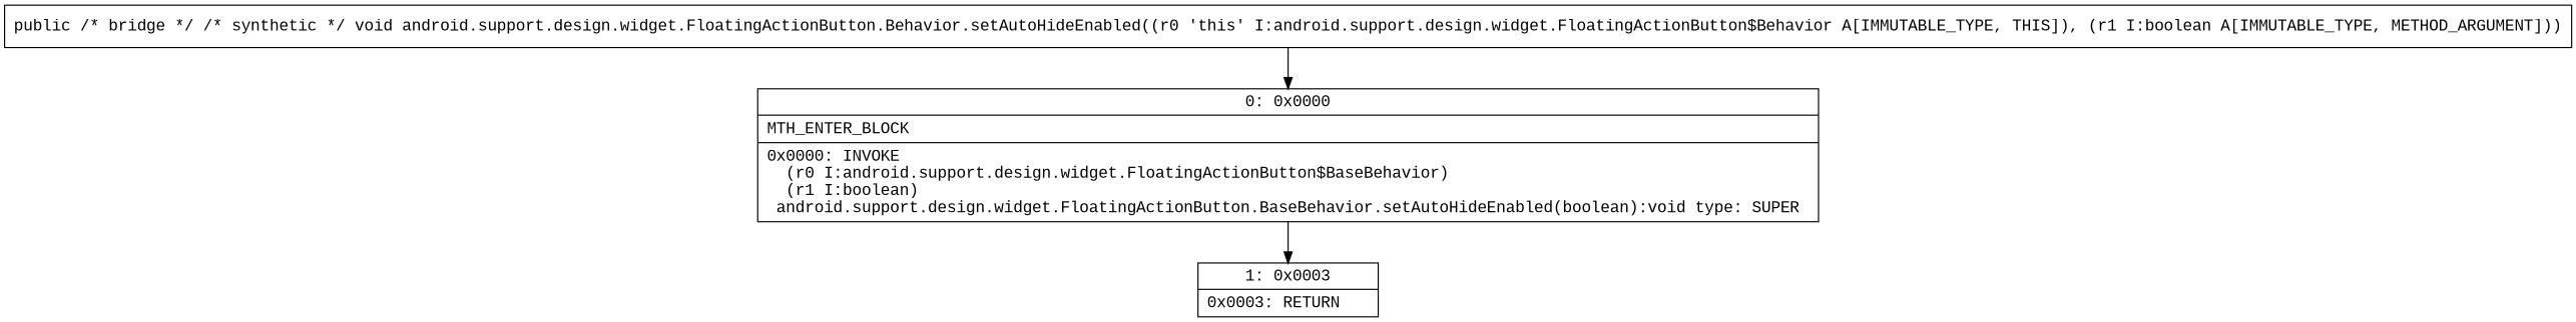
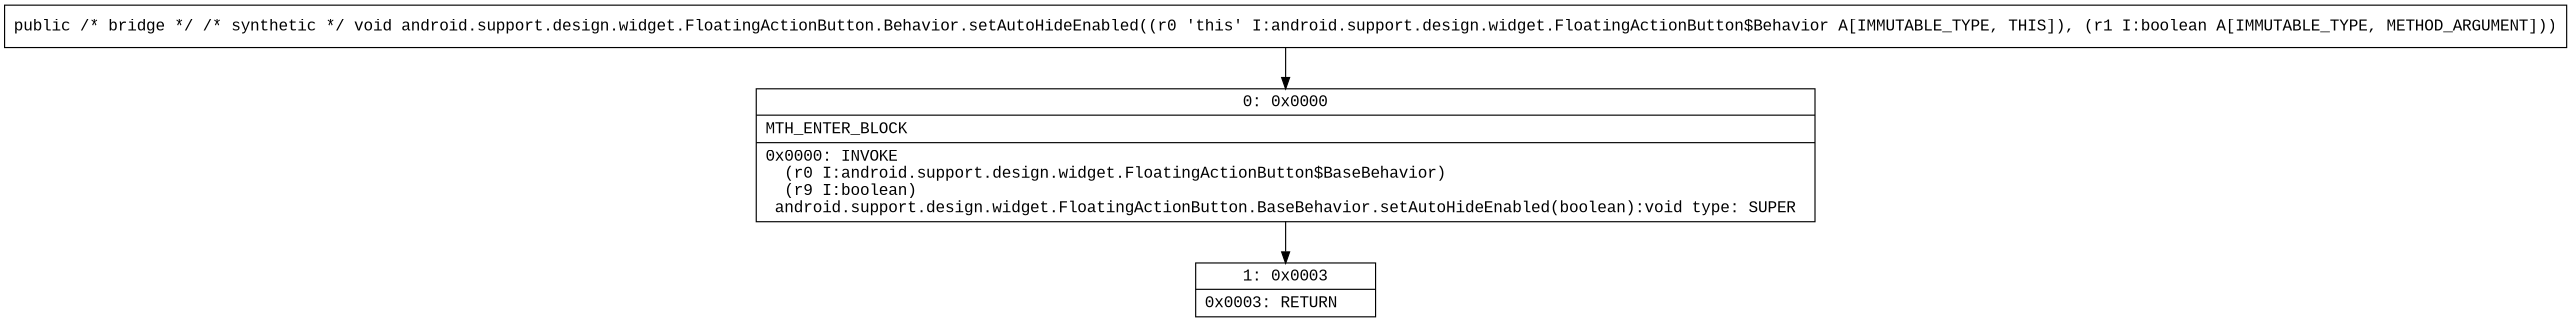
  digraph {
    fontname="Liberation Mono"
    node [shape=record fontname="Liberation Mono"]
    edge [fontname="Liberation Mono"]
-   n1 [label="{0\:\ 0x0000|MTH_ENTER_BLOCK\l|0x0000: INVOKE  \l  (r0 I:android.support.design.widget.FloatingActionButton$BaseBehavior)\l  (r1 I:boolean)\l android.support.design.widget.FloatingActionButton.BaseBehavior.setAutoHideEnabled(boolean):void type: SUPER \l}"]
+   n1 [label="{0\:\ 0x0000|MTH_ENTER_BLOCK\l|0x0000: INVOKE  \l  (r0 I:android.support.design.widget.FloatingActionButton$BaseBehavior)\l  (r9 I:boolean)\l android.support.design.widget.FloatingActionButton.BaseBehavior.setAutoHideEnabled(boolean):void type: SUPER \l}"]
    n2 [label="{1\:\ 0x0003|0x0003: RETURN   \l}"]
    n3 [label="{public \/* bridge *\/ \/* synthetic *\/ void android.support.design.widget.FloatingActionButton.Behavior.setAutoHideEnabled((r0 'this' I:android.support.design.widget.FloatingActionButton$Behavior A[IMMUTABLE_TYPE, THIS]), (r1 I:boolean A[IMMUTABLE_TYPE, METHOD_ARGUMENT])) }"]
    n1 -> n2
    n3 -> n1
  }
